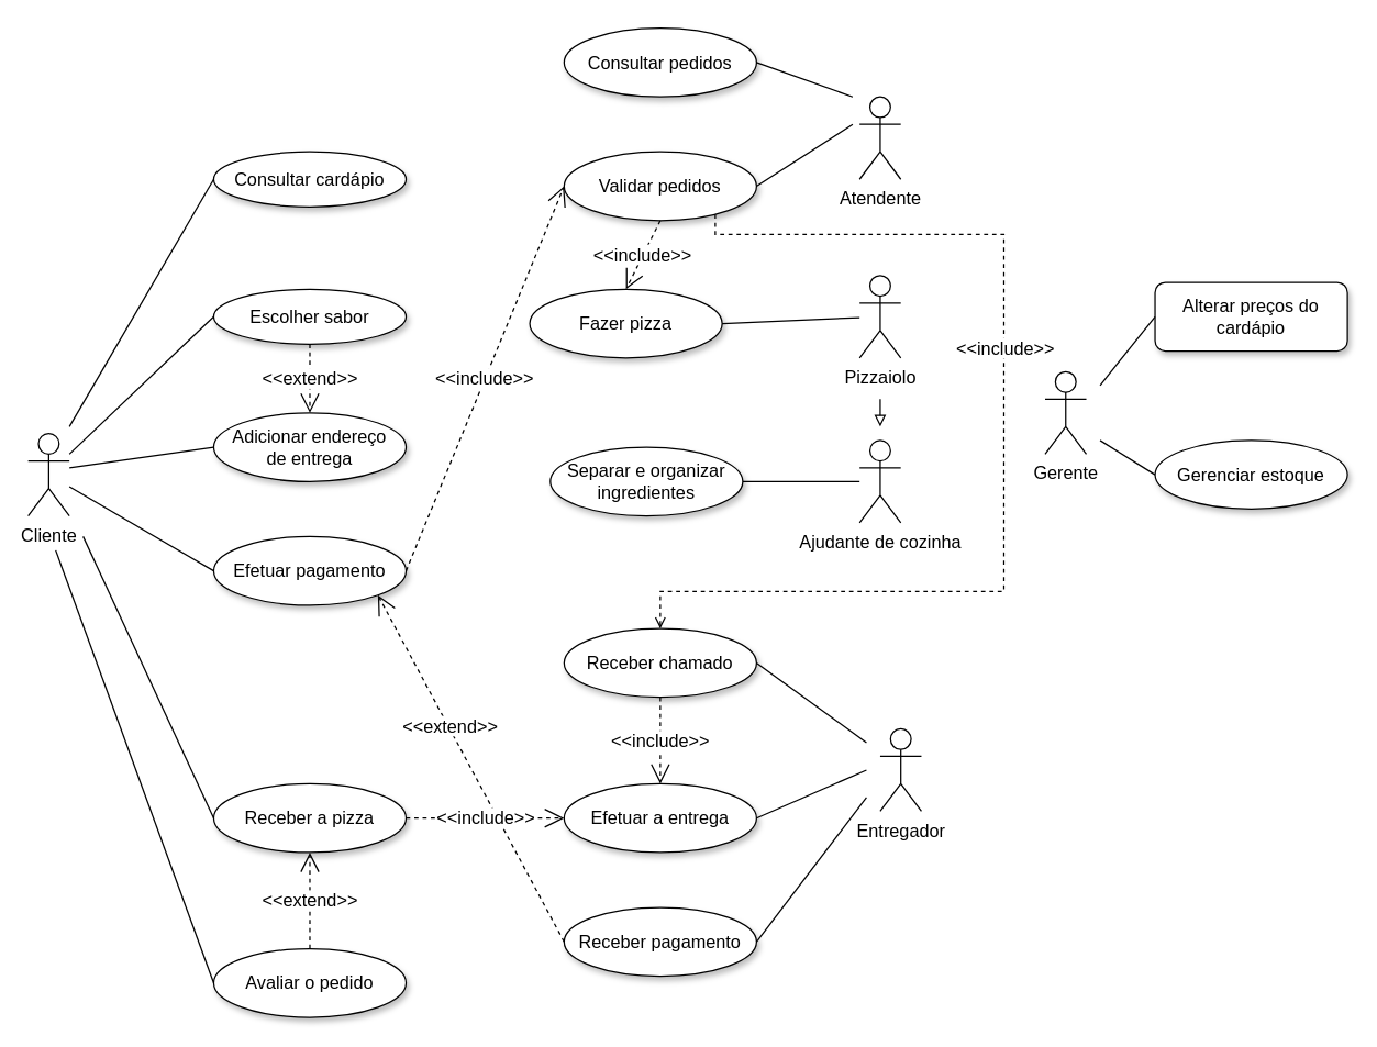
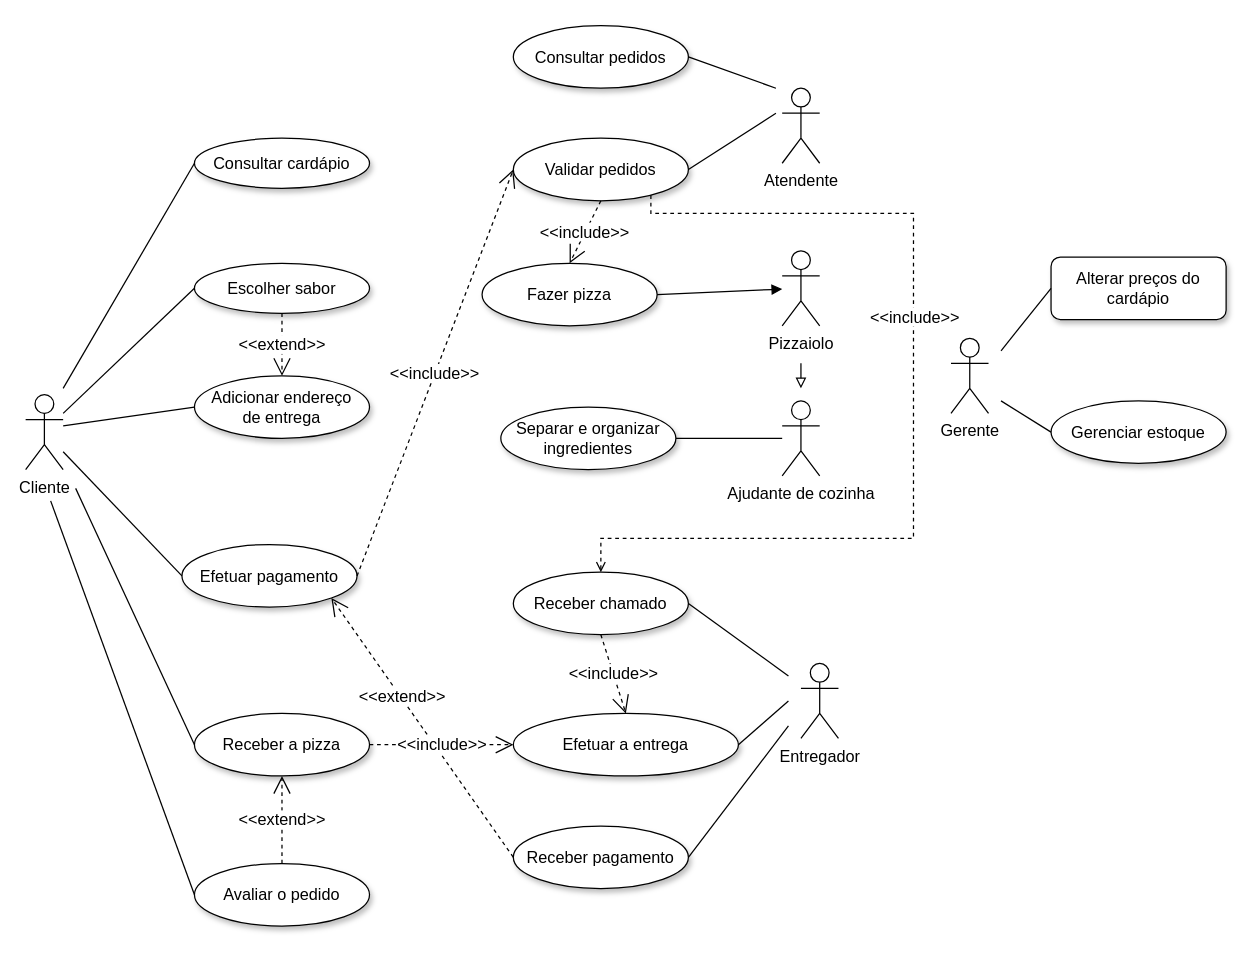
  <mxCell id="0" />
  <mxCell id="1" parent="0" />
  <mxCell id="2" value="Cliente" style="shape=umlActor;verticalLabelPosition=bottom;verticalAlign=top;html=1;outlineConnect=0;fontSize=13;strokeWidth=1;" vertex="1" parent="1"><mxGeometry x="20" y="315" width="30" height="60" as="geometry" /></mxCell>
  <mxCell id="3" value="Entregador" style="shape=umlActor;verticalLabelPosition=bottom;verticalAlign=top;html=1;outlineConnect=0;fontSize=13;strokeWidth=1;" vertex="1" parent="1"><mxGeometry x="640" y="530" width="30" height="60" as="geometry" /></mxCell>
  <mxCell id="4" value="Ajudante de cozinha" style="shape=umlActor;verticalLabelPosition=bottom;verticalAlign=top;html=1;outlineConnect=0;fontSize=13;strokeWidth=1;" vertex="1" parent="1"><mxGeometry x="625" y="320" width="30" height="60" as="geometry" /></mxCell>
  <mxCell id="5" value="Gerente" style="shape=umlActor;verticalLabelPosition=bottom;verticalAlign=top;html=1;outlineConnect=0;fontSize=13;strokeWidth=1;" vertex="1" parent="1"><mxGeometry x="760" y="270" width="30" height="60" as="geometry" /></mxCell>
  <mxCell id="6" value="Consultar cardápio" style="ellipse;whiteSpace=wrap;html=1;fontSize=13;strokeWidth=1;align=center;shadow=1;" vertex="1" parent="1"><mxGeometry x="155" y="110" width="140" height="40" as="geometry" /></mxCell>
  <mxCell id="7" value="Escolher sabor" style="ellipse;whiteSpace=wrap;html=1;fontSize=13;strokeWidth=1;align=center;shadow=1;" vertex="1" parent="1"><mxGeometry x="155" y="210" width="140" height="40" as="geometry" /></mxCell>
  <mxCell id="8" value="Adicionar endereço &lt;br&gt;de entrega" style="ellipse;whiteSpace=wrap;html=1;fontSize=13;strokeWidth=1;align=center;shadow=1;" vertex="1" parent="1"><mxGeometry x="155" y="300" width="140" height="50" as="geometry" /></mxCell>
- <mxCell id="9" value="Efetuar pagamento" style="ellipse;whiteSpace=wrap;html=1;fontSize=13;strokeWidth=1;align=center;shadow=1;" vertex="1" parent="1"><mxGeometry x="155" y="390" width="140" height="50" as="geometry" /></mxCell>
+ <mxCell id="9" value="Efetuar pagamento" style="ellipse;whiteSpace=wrap;html=1;fontSize=13;strokeWidth=1;align=center;shadow=1;" vertex="1" parent="1"><mxGeometry x="145" y="435" width="140" height="50" as="geometry" /></mxCell>
  <mxCell id="10" value="Consultar pedidos" style="ellipse;whiteSpace=wrap;html=1;fontSize=13;strokeWidth=1;align=center;shadow=1;" vertex="1" parent="1"><mxGeometry x="410" y="20" width="140" height="50" as="geometry" /></mxCell>
  <mxCell id="11" value="Atendente" style="shape=umlActor;verticalLabelPosition=bottom;verticalAlign=top;html=1;outlineConnect=0;fontSize=13;strokeWidth=1;" vertex="1" parent="1"><mxGeometry x="625" y="70" width="30" height="60" as="geometry" /></mxCell>
  <mxCell id="12" value="Pizzaiolo" style="shape=umlActor;verticalLabelPosition=bottom;verticalAlign=top;html=1;outlineConnect=0;fontSize=13;strokeWidth=1;" vertex="1" parent="1"><mxGeometry x="625" y="200" width="30" height="60" as="geometry" /></mxCell>
  <mxCell id="13" value="" style="edgeStyle=orthogonalEdgeStyle;rounded=0;orthogonalLoop=1;jettySize=auto;html=1;fontSize=13;entryX=0.5;entryY=0;entryDx=0;entryDy=0;dashed=1;endArrow=open;endFill=0;" edge="1" parent="1" source="15" target="18"><mxGeometry relative="1" as="geometry"><mxPoint x="550" y="440" as="targetPoint" /><Array as="points"><mxPoint x="520" y="170" /><mxPoint x="730" y="170" /><mxPoint x="730" y="430" /><mxPoint x="480" y="430" /></Array></mxGeometry></mxCell>
  <mxCell id="14" value="&amp;lt;&amp;lt;include&amp;gt;&amp;gt;" style="edgeLabel;html=1;align=center;verticalAlign=middle;resizable=0;points=[];fontSize=13;" vertex="1" connectable="0" parent="13"><mxGeometry x="0.16" y="-3" relative="1" as="geometry"><mxPoint x="3" y="-135" as="offset" /></mxGeometry></mxCell>
  <mxCell id="15" value="Validar pedidos" style="ellipse;whiteSpace=wrap;html=1;fontSize=13;strokeWidth=1;align=center;shadow=1;" vertex="1" parent="1"><mxGeometry x="410" y="110" width="140" height="50" as="geometry" /></mxCell>
  <mxCell id="16" value="Fazer pizza" style="ellipse;whiteSpace=wrap;html=1;fontSize=13;strokeWidth=1;align=center;shadow=1;" vertex="1" parent="1"><mxGeometry x="385" y="210" width="140" height="50" as="geometry" /></mxCell>
  <mxCell id="17" value="Separar e organizar ingredientes" style="ellipse;whiteSpace=wrap;html=1;fontSize=13;strokeWidth=1;align=center;shadow=1;" vertex="1" parent="1"><mxGeometry x="400" y="325" width="140" height="50" as="geometry" /></mxCell>
  <mxCell id="18" value="Receber chamado" style="ellipse;whiteSpace=wrap;html=1;fontSize=13;strokeWidth=1;align=center;shadow=1;" vertex="1" parent="1"><mxGeometry x="410" y="457" width="140" height="50" as="geometry" /></mxCell>
- <mxCell id="19" value="Efetuar a entrega" style="ellipse;whiteSpace=wrap;html=1;fontSize=13;strokeWidth=1;align=center;shadow=1;" vertex="1" parent="1"><mxGeometry x="410" y="570" width="140" height="50" as="geometry" /></mxCell>
+ <mxCell id="19" value="Efetuar a entrega" style="ellipse;whiteSpace=wrap;html=1;fontSize=13;strokeWidth=1;align=center;shadow=1;" vertex="1" parent="1"><mxGeometry x="410" y="570" width="180" height="50" as="geometry" /></mxCell>
  <mxCell id="20" value="Receber a pizza" style="ellipse;whiteSpace=wrap;html=1;fontSize=13;strokeWidth=1;align=center;shadow=1;" vertex="1" parent="1"><mxGeometry x="155" y="570" width="140" height="50" as="geometry" /></mxCell>
  <mxCell id="21" value="Avaliar o pedido" style="ellipse;whiteSpace=wrap;html=1;fontSize=13;strokeWidth=1;align=center;shadow=1;" vertex="1" parent="1"><mxGeometry x="155" y="690" width="140" height="50" as="geometry" /></mxCell>
  <mxCell id="22" value="Gerenciar estoque" style="ellipse;whiteSpace=wrap;html=1;fontSize=13;strokeWidth=1;align=center;shadow=1;" vertex="1" parent="1"><mxGeometry x="840" y="320" width="140" height="50" as="geometry" /></mxCell>
  <mxCell id="23" value="Alterar preços do cardápio" style="whiteSpace=wrap;html=1;fontSize=13;strokeWidth=1;align=center;shadow=1;rounded=1;" vertex="1" parent="1"><mxGeometry x="840" y="205" width="140" height="50" as="geometry" /></mxCell>
  <mxCell id="24" value="" style="endArrow=none;html=1;rounded=0;fontSize=13;entryX=0;entryY=0.5;entryDx=0;entryDy=0;" edge="1" parent="1" source="2" target="9"><mxGeometry width="50" height="50" relative="1" as="geometry"><mxPoint x="60" y="375" as="sourcePoint" /><mxPoint x="110" y="325" as="targetPoint" /></mxGeometry></mxCell>
  <mxCell id="25" value="" style="endArrow=none;html=1;rounded=0;fontSize=13;entryX=0;entryY=0.5;entryDx=0;entryDy=0;" edge="1" parent="1" target="8"><mxGeometry width="50" height="50" relative="1" as="geometry"><mxPoint x="50" y="340" as="sourcePoint" /><mxPoint x="130" y="290" as="targetPoint" /></mxGeometry></mxCell>
  <mxCell id="26" value="" style="endArrow=none;html=1;rounded=0;fontSize=13;entryX=0;entryY=0.5;entryDx=0;entryDy=0;" edge="1" parent="1" target="7"><mxGeometry width="50" height="50" relative="1" as="geometry"><mxPoint x="50" y="330" as="sourcePoint" /><mxPoint x="110" y="270" as="targetPoint" /></mxGeometry></mxCell>
  <mxCell id="27" value="" style="endArrow=none;html=1;rounded=0;fontSize=13;entryX=0;entryY=0.5;entryDx=0;entryDy=0;" edge="1" parent="1" target="6"><mxGeometry width="50" height="50" relative="1" as="geometry"><mxPoint x="50" y="310" as="sourcePoint" /><mxPoint x="120" y="225" as="targetPoint" /></mxGeometry></mxCell>
  <mxCell id="28" value="" style="endArrow=none;html=1;rounded=0;fontSize=13;entryX=0;entryY=0.5;entryDx=0;entryDy=0;" edge="1" parent="1" target="20"><mxGeometry width="50" height="50" relative="1" as="geometry"><mxPoint x="60" y="390" as="sourcePoint" /><mxPoint x="90" y="482" as="targetPoint" /></mxGeometry></mxCell>
  <mxCell id="29" value="&amp;lt;&amp;lt;include&amp;gt;&amp;gt;" style="endArrow=open;endSize=12;dashed=1;html=1;rounded=0;fontSize=13;exitX=1;exitY=0.5;exitDx=0;exitDy=0;entryX=0;entryY=0.5;entryDx=0;entryDy=0;" edge="1" parent="1" source="9" target="15"><mxGeometry width="160" relative="1" as="geometry"><mxPoint x="310" y="420" as="sourcePoint" /><mxPoint x="470" y="420" as="targetPoint" /></mxGeometry></mxCell>
  <mxCell id="30" value="&amp;lt;&amp;lt;extend&amp;gt;&amp;gt;" style="endArrow=open;endSize=12;dashed=1;html=1;rounded=0;fontSize=13;" edge="1" parent="1" source="7" target="8"><mxGeometry width="160" relative="1" as="geometry"><mxPoint x="260" y="270" as="sourcePoint" /><mxPoint x="420" y="270" as="targetPoint" /></mxGeometry></mxCell>
  <mxCell id="31" value="" style="endArrow=none;html=1;rounded=0;fontSize=13;exitX=1;exitY=0.5;exitDx=0;exitDy=0;" edge="1" parent="1" source="10"><mxGeometry width="50" height="50" relative="1" as="geometry"><mxPoint x="570" y="20" as="sourcePoint" /><mxPoint x="620" y="70" as="targetPoint" /></mxGeometry></mxCell>
  <mxCell id="32" value="" style="endArrow=none;html=1;rounded=0;fontSize=13;exitX=1;exitY=0.5;exitDx=0;exitDy=0;" edge="1" parent="1" source="15"><mxGeometry width="50" height="50" relative="1" as="geometry"><mxPoint x="550" y="290" as="sourcePoint" /><mxPoint x="620" y="90" as="targetPoint" /></mxGeometry></mxCell>
- <mxCell id="33" value="" style="endArrow=none;html=1;rounded=0;fontSize=13;exitX=1;exitY=0.5;exitDx=0;exitDy=0;" edge="1" parent="1" source="16" target="12"><mxGeometry width="50" height="50" relative="1" as="geometry"><mxPoint x="550" y="300" as="sourcePoint" /><mxPoint x="620" y="240" as="targetPoint" /></mxGeometry></mxCell>
+ <mxCell id="33" value="" style="endArrow=block;html=1;rounded=0;fontSize=13;exitX=1;exitY=0.5;exitDx=0;exitDy=0;" edge="1" parent="1" source="16" target="12"><mxGeometry width="50" height="50" relative="1" as="geometry"><mxPoint x="550" y="300" as="sourcePoint" /><mxPoint x="620" y="240" as="targetPoint" /></mxGeometry></mxCell>
  <mxCell id="34" value="" style="endArrow=none;html=1;rounded=0;fontSize=13;" edge="1" parent="1" target="4"><mxGeometry width="50" height="50" relative="1" as="geometry"><mxPoint x="540" y="350" as="sourcePoint" /><mxPoint x="610" y="360" as="targetPoint" /></mxGeometry></mxCell>
  <mxCell id="35" value="" style="endArrow=none;html=1;rounded=0;fontSize=13;exitX=1;exitY=0.5;exitDx=0;exitDy=0;" edge="1" parent="1" source="18"><mxGeometry width="50" height="50" relative="1" as="geometry"><mxPoint x="550" y="500" as="sourcePoint" /><mxPoint x="630" y="540" as="targetPoint" /></mxGeometry></mxCell>
  <mxCell id="36" value="" style="endArrow=none;html=1;rounded=0;fontSize=13;exitX=1;exitY=0.5;exitDx=0;exitDy=0;" edge="1" parent="1" source="19"><mxGeometry width="50" height="50" relative="1" as="geometry"><mxPoint x="550" y="580" as="sourcePoint" /><mxPoint x="630" y="560" as="targetPoint" /></mxGeometry></mxCell>
  <mxCell id="37" value="" style="endArrow=none;html=1;rounded=0;fontSize=13;exitX=0;exitY=0.5;exitDx=0;exitDy=0;" edge="1" parent="1" source="21"><mxGeometry width="50" height="50" relative="1" as="geometry"><mxPoint x="280" y="500" as="sourcePoint" /><mxPoint x="40" y="400" as="targetPoint" /></mxGeometry></mxCell>
  <mxCell id="38" value="Receber pagamento" style="ellipse;whiteSpace=wrap;html=1;fontSize=13;strokeWidth=1;align=center;shadow=1;" vertex="1" parent="1"><mxGeometry x="410" y="660" width="140" height="50" as="geometry" /></mxCell>
  <mxCell id="39" value="" style="endArrow=none;html=1;rounded=0;fontSize=13;exitX=1;exitY=0.5;exitDx=0;exitDy=0;" edge="1" parent="1" source="38"><mxGeometry width="50" height="50" relative="1" as="geometry"><mxPoint x="420" y="500" as="sourcePoint" /><mxPoint x="630" y="580" as="targetPoint" /></mxGeometry></mxCell>
  <mxCell id="40" value="&amp;lt;&amp;lt;extend&amp;gt;&amp;gt;" style="endArrow=open;endSize=12;dashed=1;html=1;rounded=0;fontSize=13;entryX=1;entryY=1;entryDx=0;entryDy=0;exitX=0;exitY=0.5;exitDx=0;exitDy=0;" edge="1" parent="1" source="38" target="9"><mxGeometry x="0.243" y="-1" width="160" relative="1" as="geometry"><mxPoint x="380" y="660" as="sourcePoint" /><mxPoint x="380" y="600" as="targetPoint" /><mxPoint as="offset" /></mxGeometry></mxCell>
  <mxCell id="41" value="&amp;lt;&amp;lt;include&amp;gt;&amp;gt;" style="endArrow=open;endSize=12;dashed=1;html=1;rounded=0;fontSize=13;exitX=1;exitY=0.5;exitDx=0;exitDy=0;entryX=0;entryY=0.5;entryDx=0;entryDy=0;" edge="1" parent="1" source="20" target="19"><mxGeometry width="160" relative="1" as="geometry"><mxPoint x="310" y="425" as="sourcePoint" /><mxPoint x="410" y="95" as="targetPoint" /></mxGeometry></mxCell>
  <mxCell id="42" value="" style="endArrow=none;html=1;rounded=0;fontSize=13;entryX=0;entryY=0.5;entryDx=0;entryDy=0;" edge="1" parent="1" target="23"><mxGeometry width="50" height="50" relative="1" as="geometry"><mxPoint x="800" y="280" as="sourcePoint" /><mxPoint x="690" y="450" as="targetPoint" /></mxGeometry></mxCell>
  <mxCell id="43" value="" style="endArrow=none;html=1;rounded=0;fontSize=13;entryX=0;entryY=0.5;entryDx=0;entryDy=0;" edge="1" parent="1" target="22"><mxGeometry width="50" height="50" relative="1" as="geometry"><mxPoint x="800" y="320" as="sourcePoint" /><mxPoint x="690" y="450" as="targetPoint" /></mxGeometry></mxCell>
  <mxCell id="44" value="" style="endArrow=block;html=1;rounded=0;fontSize=13;endFill=0;" edge="1" parent="1"><mxGeometry width="50" height="50" relative="1" as="geometry"><mxPoint x="640" y="290" as="sourcePoint" /><mxPoint x="640" y="310" as="targetPoint" /></mxGeometry></mxCell>
  <mxCell id="45" value="&amp;lt;&amp;lt;extend&amp;gt;&amp;gt;" style="endArrow=open;endSize=12;dashed=1;html=1;rounded=0;fontSize=13;entryX=0.5;entryY=1;entryDx=0;entryDy=0;exitX=0.5;exitY=0;exitDx=0;exitDy=0;" edge="1" parent="1" source="21" target="20"><mxGeometry width="160" relative="1" as="geometry"><mxPoint x="370.5" y="822.32" as="sourcePoint" /><mxPoint x="239.997" y="589.998" as="targetPoint" /><mxPoint as="offset" /></mxGeometry></mxCell>
  <mxCell id="46" value="&amp;lt;&amp;lt;include&amp;gt;&amp;gt;" style="endArrow=open;endSize=12;dashed=1;html=1;rounded=0;fontSize=13;exitX=0.5;exitY=1;exitDx=0;exitDy=0;entryX=0.5;entryY=0;entryDx=0;entryDy=0;" edge="1" parent="1" source="15" target="16"><mxGeometry width="160" relative="1" as="geometry"><mxPoint x="480" y="180" as="sourcePoint" /><mxPoint x="580" y="-100" as="targetPoint" /></mxGeometry></mxCell>
  <mxCell id="47" value="&amp;lt;&amp;lt;include&amp;gt;&amp;gt;" style="endArrow=open;endSize=12;dashed=1;html=1;rounded=0;fontSize=13;exitX=0.5;exitY=1;exitDx=0;exitDy=0;entryX=0.5;entryY=0;entryDx=0;entryDy=0;" edge="1" parent="1" source="18" target="19"><mxGeometry width="160" relative="1" as="geometry"><mxPoint x="320" y="575" as="sourcePoint" /><mxPoint x="420" y="585" as="targetPoint" /></mxGeometry></mxCell>
